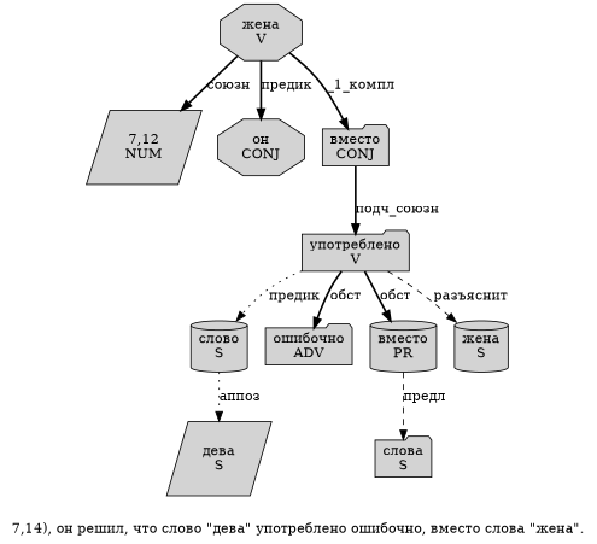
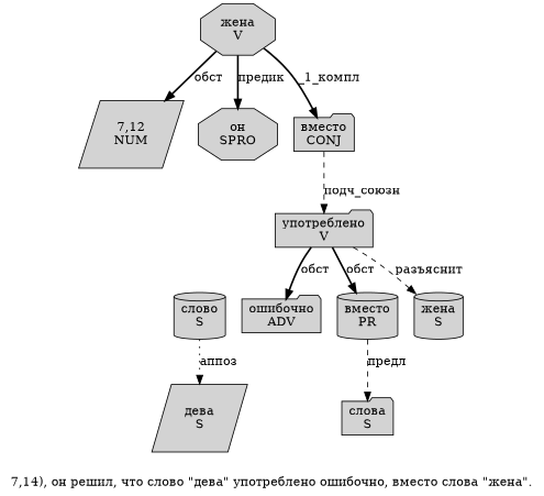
  digraph {
    label="7,14), он решил, что слово \"дева\" употреблено ошибочно, вместо слова \"жена\"."
    node [fillcolor=lightgray penwidth=1 shape=folder style=filled]
    edge [style=bold]
    n1 [label="7,12\nNUM" shape=parallelogram]
-   n2 [label="он\nCONJ" shape=octagon]
+   n2 [label="он\nSPRO" shape=octagon]
    n3 [label="жена\nV" shape=octagon]
    n4 [label="вместо\nCONJ"]
    n5 [label="употреблено\nV"]
    n6 [label="слово\nS" shape=cylinder]
    n7 [label="ошибочно\nADV"]
    n8 [label="вместо\nPR" shape=cylinder]
    n9 [label="жена\nS" shape=cylinder]
    n10 [label="дева\nS" shape=parallelogram]
    n11 [label="слова\nS"]
-   n3 -> n1 [label="союзн"]
+   n3 -> n1 [label="обст"]
    n3 -> n2 [label="предик"]
    n3 -> n4 [label="_1_компл"]
-   n4 -> n5 [label="подч_союзн"]
-   n5 -> n6 [label="предик" style=dotted]
+   n4 -> n5 [label="подч_союзн" style=dashed]
    n5 -> n7 [label="обст"]
    n5 -> n8 [label="обст"]
    n5 -> n9 [label="разъяснит" style=dashed]
    n6 -> n10 [label="аппоз" style=dotted]
    n8 -> n11 [label="предл" style=dashed]
  }
